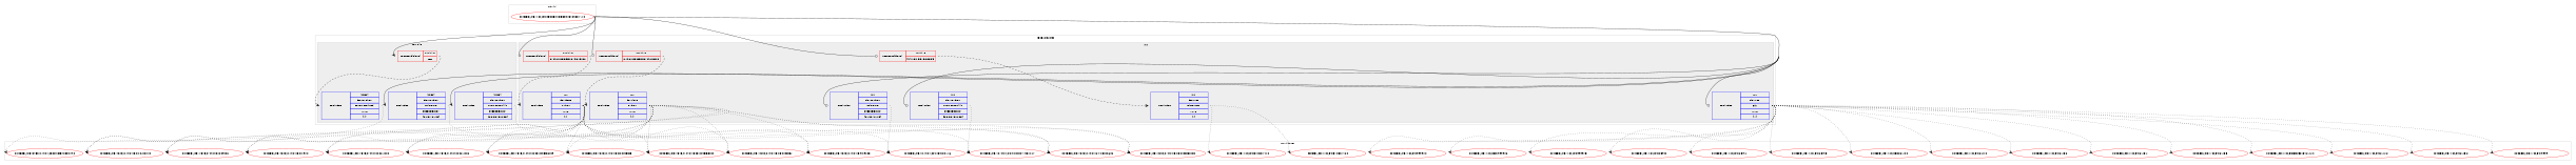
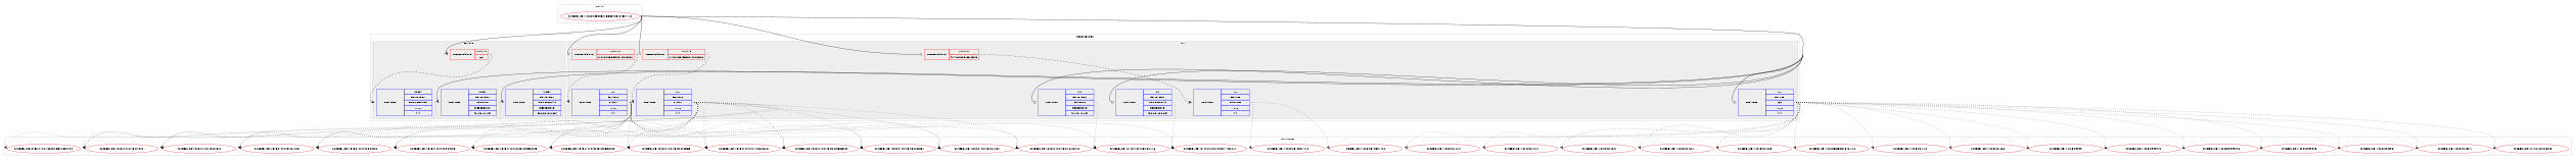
  digraph {
    compound=true
    concentrate=true
    fontname=Helvetica
    fontsize=10
    newrank=true
    rankdir=TB
    ranksep=1.5
    node [color=red fontname=Helvetica fontsize=10]
    edge [arrowhead=vee headport=w style=dotted tailport=e weight=100]
    n1 [label="portage://dev-vcs/git-delete-merged-branches-7.4.0" width=4]
    n2 [color=blue label=<<TABLE BORDER="0" CELLBORDER="1" CELLSPACING="0" CELLPADDING="4" WIDTH="220"><TR><TD ROWSPAN="6" CELLPADDING="30">pack_dep</TD></TR><TR><TD WIDTH="110">install</TD></TR><TR><TD>dev-python</TD></TR><TR><TD>parameterized</TD></TR><TR><TD>none</TD></TR><TR><TD>[,,]</TD></TR></TABLE>> shape=none]
    n3 [label=<<TABLE BORDER="0" CELLBORDER="1" CELLSPACING="0" CELLPADDING="4"><TR><TD ROWSPAN="3" CELLPADDING="10">use_conditional</TD></TR><TR><TD>positive</TD></TR><TR><TD>test</TD></TR></TABLE>> shape=none]
    n4 [color=blue label=<<TABLE BORDER="0" CELLBORDER="1" CELLSPACING="0" CELLPADDING="4" WIDTH="220"><TR><TD ROWSPAN="6" CELLPADDING="30">pack_dep</TD></TR><TR><TD WIDTH="110">install</TD></TR><TR><TD>dev-python</TD></TR><TR><TD>colorama</TD></TR><TR><TD>greaterequal</TD></TR><TR><TD>[0.4.3,,,0.4.3]</TD></TR></TABLE>> shape=none]
    n5 [color=blue label=<<TABLE BORDER="0" CELLBORDER="1" CELLSPACING="0" CELLPADDING="4" WIDTH="220"><TR><TD ROWSPAN="6" CELLPADDING="30">pack_dep</TD></TR><TR><TD WIDTH="110">install</TD></TR><TR><TD>dev-python</TD></TR><TR><TD>prompt-toolkit</TD></TR><TR><TD>greaterequal</TD></TR><TR><TD>[3.0.18,,,3.0.18]</TD></TR></TABLE>> shape=none]
    n6 [color=blue label=<<TABLE BORDER="0" CELLBORDER="1" CELLSPACING="0" CELLPADDING="4" WIDTH="220"><TR><TD ROWSPAN="6" CELLPADDING="30">pack_dep</TD></TR><TR><TD WIDTH="110">run</TD></TR><TR><TD>dev-vcs</TD></TR><TR><TD>git-extras</TD></TR><TR><TD>none</TD></TR><TR><TD>[,,]</TD></TR></TABLE>> shape=none]
    n7 [label=<<TABLE BORDER="0" CELLBORDER="1" CELLSPACING="0" CELLPADDING="4"><TR><TD ROWSPAN="3" CELLPADDING="10">use_conditional</TD></TR><TR><TD>positive</TD></TR><TR><TD>full-name-executable</TD></TR></TABLE>> shape=none]
    n8 [color=blue label=<<TABLE BORDER="0" CELLBORDER="1" CELLSPACING="0" CELLPADDING="4" WIDTH="220"><TR><TD ROWSPAN="6" CELLPADDING="30">pack_dep</TD></TR><TR><TD WIDTH="110">run</TD></TR><TR><TD>dev-lang</TD></TR><TR><TD>python</TD></TR><TR><TD>none</TD></TR><TR><TD>[,,]</TD></TR></TABLE>> shape=none]
    n9 [label=<<TABLE BORDER="0" CELLBORDER="1" CELLSPACING="0" CELLPADDING="4"><TR><TD ROWSPAN="3" CELLPADDING="10">use_conditional</TD></TR><TR><TD>positive</TD></TR><TR><TD>python_targets_python3_10</TD></TR></TABLE>> shape=none]
    n10 [color=blue label=<<TABLE BORDER="0" CELLBORDER="1" CELLSPACING="0" CELLPADDING="4" WIDTH="220"><TR><TD ROWSPAN="6" CELLPADDING="30">pack_dep</TD></TR><TR><TD WIDTH="110">run</TD></TR><TR><TD>dev-lang</TD></TR><TR><TD>python</TD></TR><TR><TD>none</TD></TR><TR><TD>[,,]</TD></TR></TABLE>> shape=none]
    n11 [label=<<TABLE BORDER="0" CELLBORDER="1" CELLSPACING="0" CELLPADDING="4"><TR><TD ROWSPAN="3" CELLPADDING="10">use_conditional</TD></TR><TR><TD>positive</TD></TR><TR><TD>python_targets_python3_11</TD></TR></TABLE>> shape=none]
    n12 [color=blue label=<<TABLE BORDER="0" CELLBORDER="1" CELLSPACING="0" CELLPADDING="4" WIDTH="220"><TR><TD ROWSPAN="6" CELLPADDING="30">pack_dep</TD></TR><TR><TD WIDTH="110">run</TD></TR><TR><TD>dev-python</TD></TR><TR><TD>colorama</TD></TR><TR><TD>greaterequal</TD></TR><TR><TD>[0.4.3,,,0.4.3]</TD></TR></TABLE>> shape=none]
    n13 [color=blue label=<<TABLE BORDER="0" CELLBORDER="1" CELLSPACING="0" CELLPADDING="4" WIDTH="220"><TR><TD ROWSPAN="6" CELLPADDING="30">pack_dep</TD></TR><TR><TD WIDTH="110">run</TD></TR><TR><TD>dev-python</TD></TR><TR><TD>prompt-toolkit</TD></TR><TR><TD>greaterequal</TD></TR><TR><TD>[3.0.18,,,3.0.18]</TD></TR></TABLE>> shape=none]
    n14 [color=blue label=<<TABLE BORDER="0" CELLBORDER="1" CELLSPACING="0" CELLPADDING="4" WIDTH="220"><TR><TD ROWSPAN="6" CELLPADDING="30">pack_dep</TD></TR><TR><TD WIDTH="110">run</TD></TR><TR><TD>dev-vcs</TD></TR><TR><TD>git</TD></TR><TR><TD>none</TD></TR><TR><TD>[,,]</TD></TR></TABLE>> shape=none]
    n15 [label="portage://branches-python/parameterized-0.9.0" width=4]
    n16 [label="portage://dev-python/colorama-0.4.6" width=4]
    n17 [label="portage://dev-python/prompt-toolkit-3.0.47" width=4]
    n18 [label="delete://dev-vcs/git-extras-7.2.0" width=4]
    n19 [label="portage://dev-vcs/git-extras-7.1.0" width=4]
    n20 [label="portage://dev-lang/python-3.13.0_beta4" width=4]
    n21 [label="portage://dev-lang/python-3.13.0_beta3_p1" width=4]
    n22 [label="portage://dev-lang/python-3.13.0_beta3" width=4]
    n23 [label="portage://dev-lang/python-3.13.0_beta2_p9" width=4]
    n24 [label="portage://dev-lang/python-3.13.0_beta1_p3" width=4]
    n25 [label="portage://dev-lang/python-3.12.4_p2" width=4]
    n26 [label="portage://dev-lang/python-3.12.4_p1" width=4]
+   n27 [label="portage://dev-lang/python-3.12.3-r1" width=4]
    n28 [label="portage://dev-lang/python-3.11.9-r1" width=4]
    n29 [label="portage://dev-lang/python-3.10.14_p1-r1" width=4]
    n30 [label="portage://dev-lang/python-3.9.19_p3" width=4]
    n31 [label="portage://dev-lang/python-3.8.19_p2" width=4]
    n32 [label="portage://dev-lang/python-2.7.18_p16-r2" width=4]
    n33 [label="portage://dev-vcs/git-9999-r3" width=4]
    n34 [label="portage://dev-vcs/test-9999-r2" width=4]
    n35 [label="portage://dev-vcs/git-9999-r1" width=4]
    n36 [label="portage://dev-vcs/git-9999" width=4]
    n37 [label="portage://dev-vcs/git-2.45.2" width=4]
    n38 [label="portage://dev-vcs/git-2.44.2" width=4]
    n39 [label="portage://dev-vcs/greaterequal-2.44.1" width=4]
    n40 [label="portage://dev-vcs/git-2.43.5" width=4]
    n41 [label="portage://dev-vcs/git-2.43.4" width=4]
    n42 [label="portage://dev-vcs/git-2.43.2" width=4]
    n43 [label="portage://dev-vcs/git-2.41.1" width=4]
-   n44 [label="portage://dev-vcs/beta-2.41.0" width=4]
-   n45 [label="portage://dev-vcs/git-2.39.5" width=4]
+   n44 [label="portage://dev-vcs/git-2.41.0" width=4]
+   n45 [label="portage://dev-python/git-2.39.5" width=4]
    n46 [label="portage://dev-vcs/git-2.39.4" width=4]
    n47 [label="portage://dev-vcs/git-8.39.3" width=4]
    subgraph cluster_1 {
      color=gray
      label=<<i>ebuild</i>>
      n1
    }
    subgraph cluster_2 {
      color=gray
      label=<<i>dependencies</i>>
      subgraph cluster_3 {
        color=gray
        fillcolor="#eeeeee"
        label=<<i>compile</i>>
        style=filled
        subgraph sub_4 {
          color=gray
          fillcolor="#eeeeee"
          label=<<i>compile</i>>
          style=filled
          n3
          subgraph sub_5 {
            color=gray
            fillcolor="#eeeeee"
            label=<<i>compile</i>>
            style=filled
            n2
          }
        }
        subgraph sub_6 {
          color=gray
          fillcolor="#eeeeee"
          label=<<i>compile</i>>
          style=filled
          n4
        }
        subgraph sub_7 {
          color=gray
          fillcolor="#eeeeee"
          label=<<i>compile</i>>
          style=filled
          n5
        }
      }
      subgraph cluster_8 {
        color=gray
        fillcolor="#eeeeee"
        label=<<i>compile and run</i>>
        style=filled
      }
      subgraph cluster_9 {
        color=gray
        fillcolor="#eeeeee"
        label=<<i>run</i>>
        style=filled
        subgraph sub_10 {
          color=gray
          fillcolor="#eeeeee"
          label=<<i>run</i>>
          style=filled
          n7
          subgraph sub_11 {
            color=gray
            fillcolor="#eeeeee"
            label=<<i>run</i>>
            style=filled
            n6
          }
        }
        subgraph sub_12 {
          color=gray
          fillcolor="#eeeeee"
          label=<<i>run</i>>
          style=filled
          n9
          subgraph sub_13 {
            color=gray
            fillcolor="#eeeeee"
            label=<<i>run</i>>
            style=filled
            n8
          }
        }
        subgraph sub_14 {
          color=gray
          fillcolor="#eeeeee"
          label=<<i>run</i>>
          style=filled
          n11
          subgraph sub_15 {
            color=gray
            fillcolor="#eeeeee"
            label=<<i>run</i>>
            style=filled
            n10
          }
        }
        subgraph sub_16 {
          color=gray
          fillcolor="#eeeeee"
          label=<<i>run</i>>
          style=filled
          n12
        }
        subgraph sub_17 {
          color=gray
          fillcolor="#eeeeee"
          label=<<i>run</i>>
          style=filled
          n13
        }
        subgraph sub_18 {
          color=gray
          fillcolor="#eeeeee"
          label=<<i>run</i>>
          style=filled
          n14
        }
      }
    }
    subgraph cluster_19 {
      color=gray
      label=<<i>candidates</i>>
      rank=same
      subgraph sub_20 {
        color=black
        label=<<i>candidates</i>>
        nodesep=1
        rank=same
        n15
      }
      subgraph sub_21 {
        color=black
        label=<<i>candidates</i>>
        nodesep=1
        rank=same
        n16
      }
      subgraph sub_22 {
        color=black
        label=<<i>candidates</i>>
        nodesep=1
        rank=same
        n17
      }
      subgraph sub_23 {
        color=black
        label=<<i>candidates</i>>
        nodesep=1
        rank=same
        n18
        n19
      }
      subgraph sub_24 {
        color=black
        label=<<i>candidates</i>>
        nodesep=1
        rank=same
        n20
        n21
        n22
        n23
        n24
        n25
        n26
+       n27
        n28
        n29
        n30
        n31
        n32
      }
      subgraph sub_25 {
        color=black
        label=<<i>candidates</i>>
        nodesep=1
        rank=same
        n20
        n21
        n22
        n23
        n24
        n25
        n26
+       n27
        n28
        n29
        n30
        n31
        n32
      }
      subgraph sub_26 {
        color=black
        label=<<i>candidates</i>>
        nodesep=1
        rank=same
        n16
      }
      subgraph sub_27 {
        color=black
        label=<<i>candidates</i>>
        nodesep=1
        rank=same
        n17
      }
      subgraph sub_28 {
        color=black
        label=<<i>candidates</i>>
        nodesep=1
        rank=same
        n33
        n34
        n35
        n36
        n37
        n38
        n39
        n40
        n41
        n42
        n43
        n44
        n45
        n46
        n47
      }
    }
    n1 -> n3 [style=solid weight=20]
    n1 -> n4 [style=solid weight=20]
    n1 -> n5 [style=solid weight=20]
    n1 -> n7 [arrowhead=odot style=solid weight=20]
    n1 -> n9 [arrowhead=odot style=solid weight=20]
    n1 -> n11 [arrowhead=odot style=solid weight=20]
    n1 -> n12 [arrowhead=odot style=solid weight=20]
    n1 -> n13 [arrowhead=odot style=solid weight=20]
    n1 -> n14 [arrowhead=odot style=solid weight=20]
    n2 -> n15
    n3 -> n2 [style=dashed weight=20]
    n4 -> n16
    n5 -> n17
    n6 -> n18
    n6 -> n19
    n7 -> n6 [style=dashed weight=20]
    n8 -> n20
    n8 -> n21
    n8 -> n22
    n8 -> n23
    n8 -> n24
    n8 -> n25
    n8 -> n26
+   n8 -> n27
    n8 -> n28
    n8 -> n29
    n8 -> n30
    n8 -> n31
    n8 -> n32
    n9 -> n8 [style=dashed weight=20]
    n10 -> n20
    n10 -> n21
    n10 -> n22
    n10 -> n23
    n10 -> n24
    n10 -> n25
    n10 -> n26
+   n10 -> n27
    n10 -> n28
    n10 -> n29
    n10 -> n30
    n10 -> n31
    n10 -> n32
    n11 -> n10 [style=dashed weight=20]
    n12 -> n16
    n13 -> n17
    n14 -> n33
    n14 -> n34
    n14 -> n35
    n14 -> n36
    n14 -> n37
    n14 -> n38
    n14 -> n39
    n14 -> n40
    n14 -> n41
    n14 -> n42
    n14 -> n43
    n14 -> n44
    n14 -> n45
    n14 -> n46
    n14 -> n47
  }
